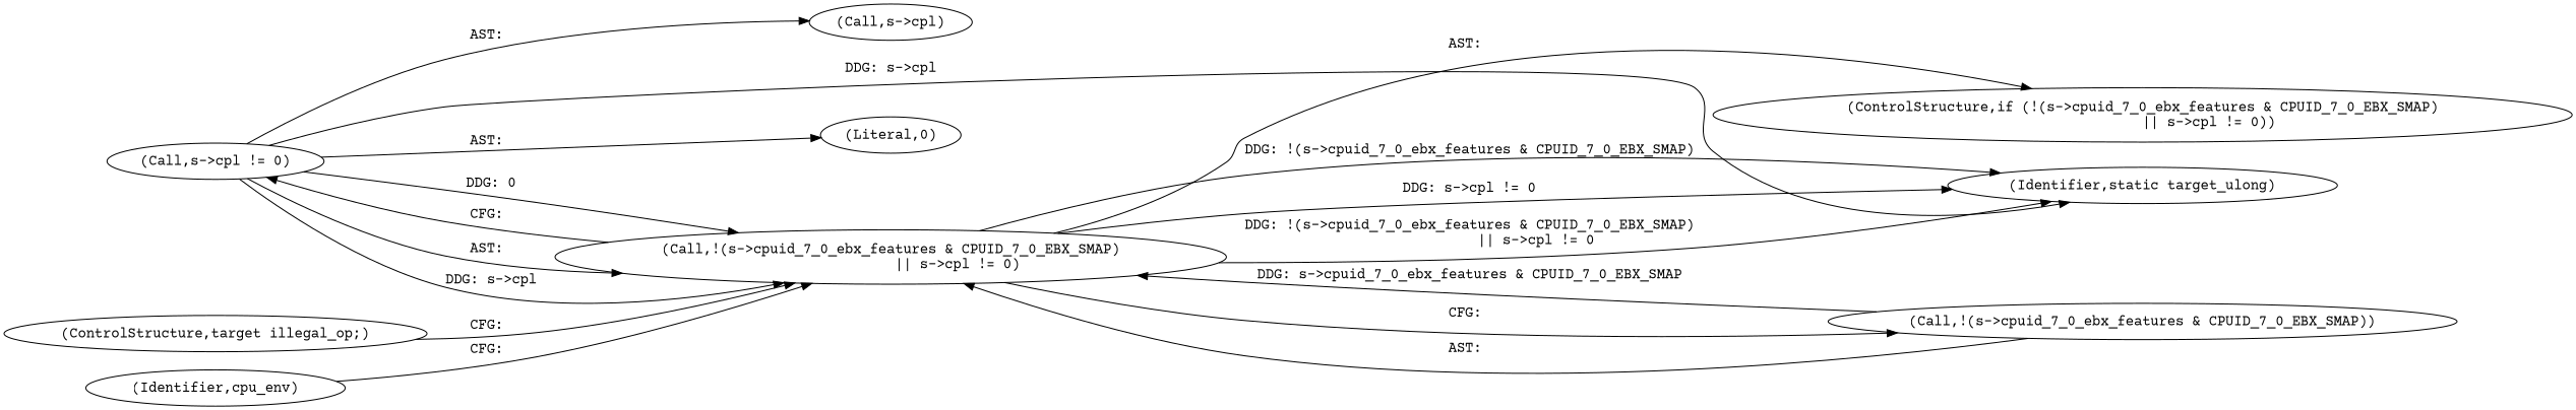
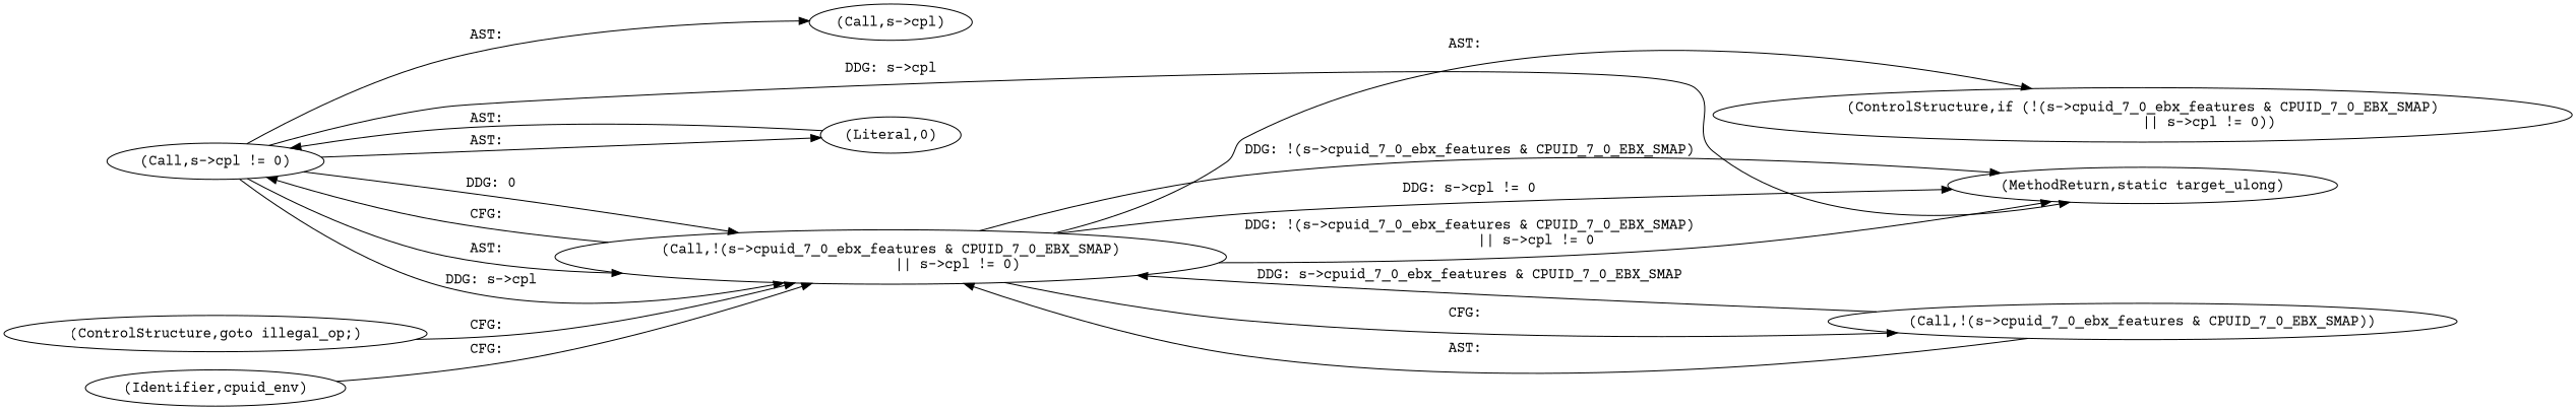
  digraph {
    fontname="Courier Prime"
    rankdir=LR
    node [fontname="Courier Prime"]
    edge [fontname="Courier Prime"]
    n1 [label="(Call,s->cpl != 0)"]
    n2 [label="(Call,!(s->cpuid_7_0_ebx_features & CPUID_7_0_EBX_SMAP)\n                || s->cpl != 0)"]
-   n3 [label="(Identifier,static target_ulong)"]
+   n3 [label="(MethodReturn,static target_ulong)"]
    n4 [label="(Literal,0)"]
    n5 [label="(Call,s->cpl)"]
    n6 [label="(Call,!(s->cpuid_7_0_ebx_features & CPUID_7_0_EBX_SMAP))"]
    n7 [label="(ControlStructure,if (!(s->cpuid_7_0_ebx_features & CPUID_7_0_EBX_SMAP)\n                || s->cpl != 0))"]
-   n8 [label="(ControlStructure,target illegal_op;)"]
-   n9 [label="(Identifier,cpu_env)"]
+   n8 [label="(ControlStructure,goto illegal_op;)"]
+   n9 [label="(Identifier,cpuid_env)"]
    n1 -> n2 [label="AST: "]
    n1 -> n2 [label="DDG: s->cpl"]
    n1 -> n2 [label="DDG: 0"]
    n1 -> n3 [label="DDG: s->cpl"]
    n1 -> n4 [label="AST: "]
    n1 -> n5 [label="AST: "]
    n2 -> n1 [label="CFG: "]
    n2 -> n3 [label="DDG: !(s->cpuid_7_0_ebx_features & CPUID_7_0_EBX_SMAP)"]
    n2 -> n3 [label="DDG: s->cpl != 0"]
    n2 -> n3 [label="DDG: !(s->cpuid_7_0_ebx_features & CPUID_7_0_EBX_SMAP)\n                || s->cpl != 0"]
    n2 -> n6 [label="CFG: "]
    n2 -> n7 [label="AST: "]
+   n4 -> n1 [label="AST: "]
    n6 -> n2 [label="AST: "]
    n6 -> n2 [label="DDG: s->cpuid_7_0_ebx_features & CPUID_7_0_EBX_SMAP"]
    n8 -> n2 [label="CFG: "]
    n9 -> n2 [label="CFG: "]
  }
